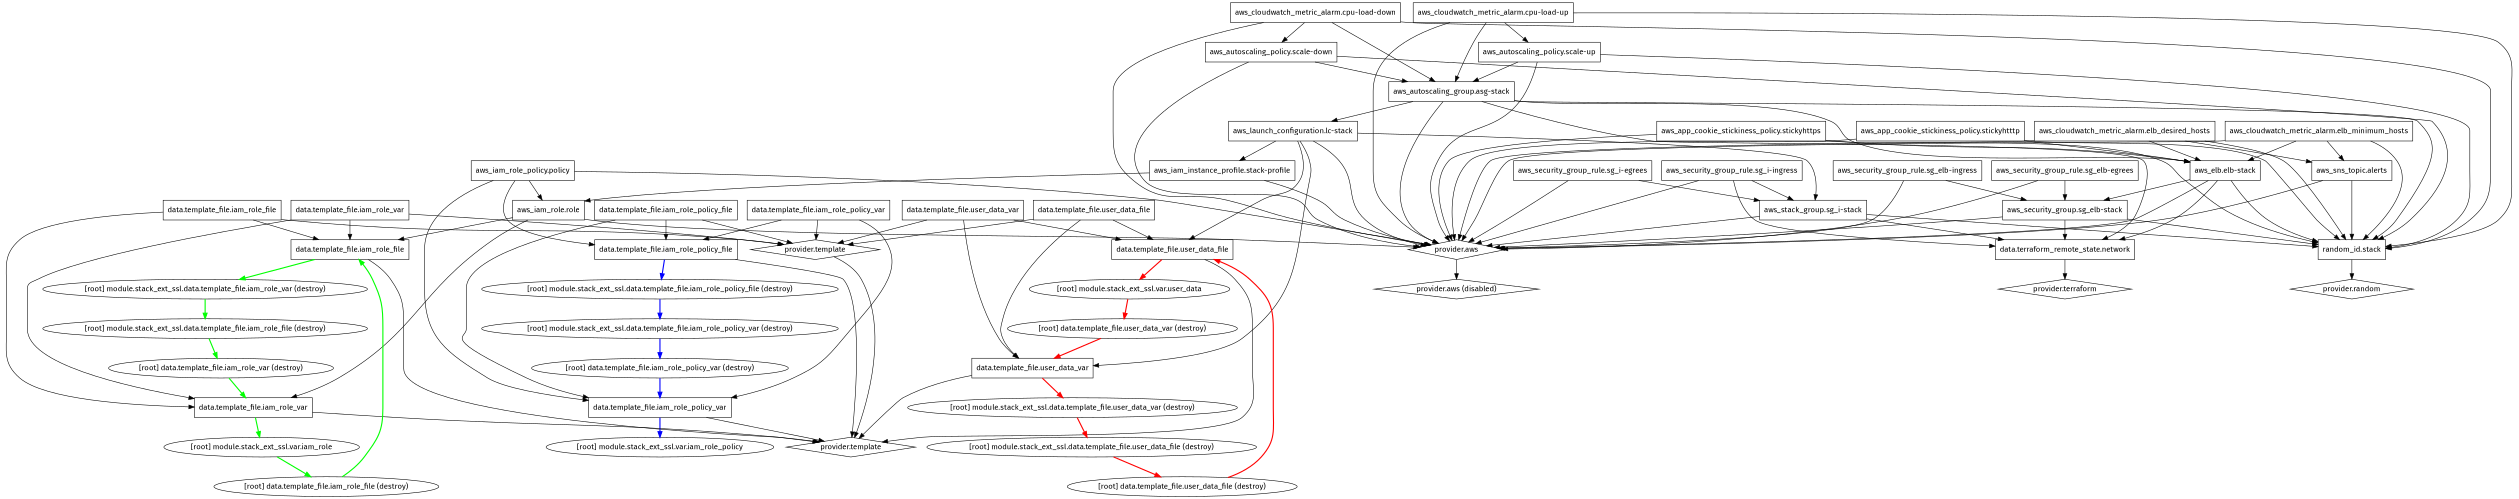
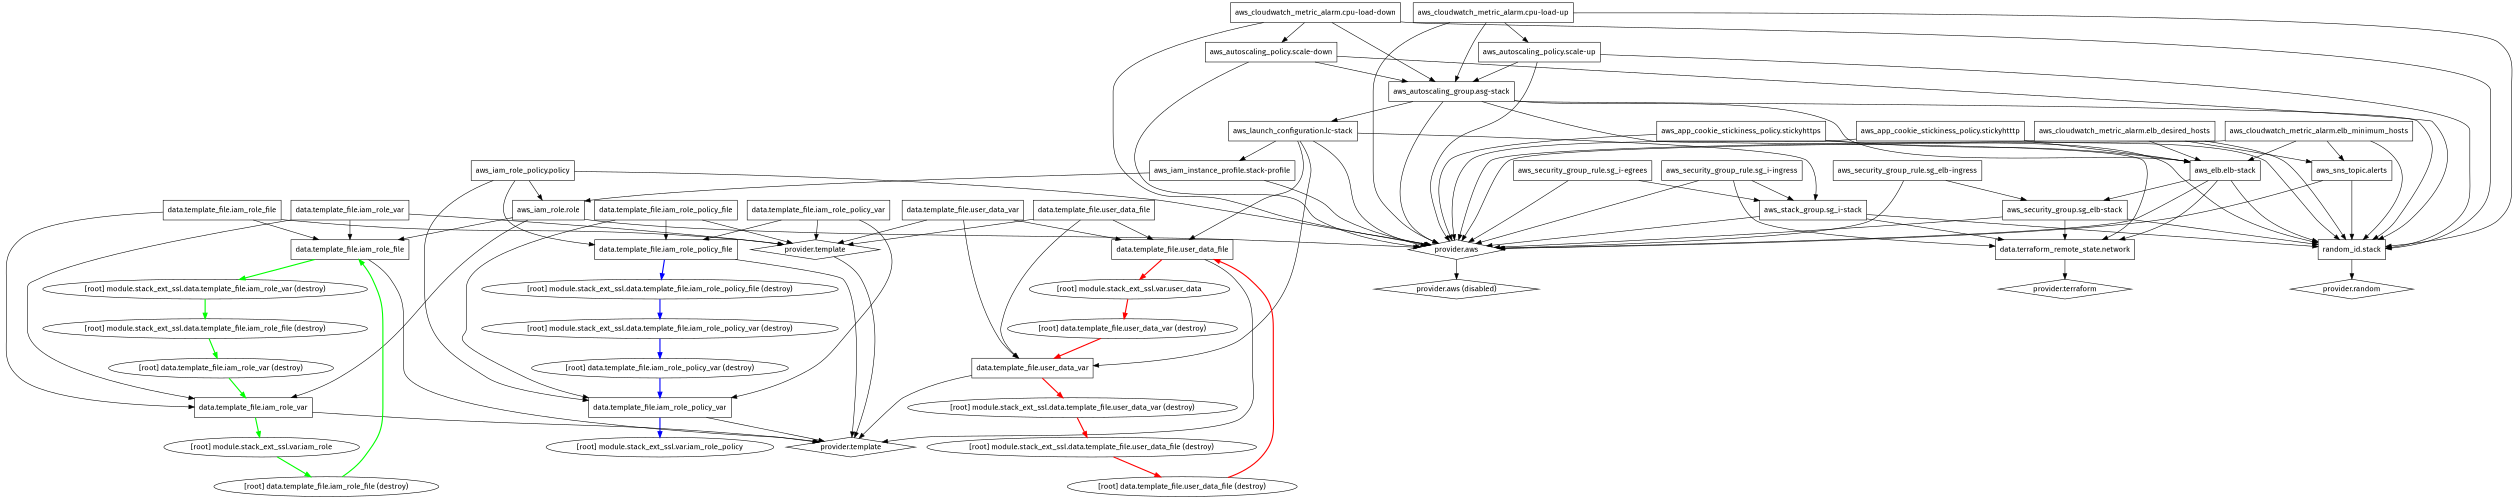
  digraph {
    compound=true
    fontname="Fira Sans"
    newrank=true
    node [fontname="Fira Sans" shape=box]
    edge [fontname="Fira Sans"]
    n1 [label="data.template_file.iam_role_file"]
    n2 [label="provider.template" shape=diamond]
    "[root] module.stack_ext_ssl.data.template_file.iam_role_var (destroy)" [shape=""]
    n4 [label="data.template_file.iam_role_policy_file"]
    "[root] module.stack_ext_ssl.data.template_file.iam_role_policy_file (destroy)" [shape=""]
    n6 [label="data.template_file.iam_role_policy_var"]
    "[root] module.stack_ext_ssl.var.iam_role_policy" [shape=""]
    n8 [label="data.template_file.iam_role_var"]
    "[root] module.stack_ext_ssl.var.iam_role" [shape=""]
    n10 [label="data.template_file.user_data_file"]
    "[root] module.stack_ext_ssl.var.user_data" [shape=""]
    n12 [label="data.template_file.user_data_var"]
    "[root] module.stack_ext_ssl.data.template_file.user_data_var (destroy)" [shape=""]
    n14 [label="data.terraform_remote_state.network"]
    n15 [label="provider.terraform" shape=diamond]
    n16 [label="aws_app_cookie_stickiness_policy.stickyhttps"]
    n17 [label="aws_elb.elb-stack"]
    n18 [label="provider.aws" shape=diamond]
    n19 [label="random_id.stack"]
    n20 [label="aws_app_cookie_stickiness_policy.stickyhtttp"]
    n21 [label="aws_autoscaling_group.asg-stack"]
    n22 [label="aws_launch_configuration.lc-stack"]
    n23 [label="aws_autoscaling_policy.scale-down"]
    n24 [label="aws_autoscaling_policy.scale-up"]
    n25 [label="aws_cloudwatch_metric_alarm.cpu-load-down"]
    n26 [label="aws_cloudwatch_metric_alarm.cpu-load-up"]
    n27 [label="aws_cloudwatch_metric_alarm.elb_desired_hosts"]
    n28 [label="aws_sns_topic.alerts"]
    n29 [label="aws_cloudwatch_metric_alarm.elb_minimum_hosts"]
    n30 [label="aws_security_group.sg_elb-stack"]
    n31 [label="aws_iam_instance_profile.stack-profile"]
    n32 [label="aws_iam_role.role"]
    n33 [label="aws_iam_role_policy.policy"]
    n34 [label="aws_stack_group.sg_i-stack"]
-   n35 [label="aws_security_group_rule.sg_elb-egrees"]
    n36 [label="aws_security_group_rule.sg_elb-ingress"]
    n37 [label="aws_security_group_rule.sg_i-egrees"]
    n38 [label="aws_security_group_rule.sg_i-ingress"]
    n39 [label="data.template_file.iam_role_file"]
    n40 [label="provider.template" shape=diamond]
    n41 [label="data.template_file.iam_role_policy_file"]
    n42 [label="data.template_file.iam_role_policy_var"]
    n43 [label="data.template_file.iam_role_var"]
    n44 [label="data.template_file.user_data_file"]
    n45 [label="data.template_file.user_data_var"]
    n46 [label="provider.aws (disabled)" shape=diamond]
    n47 [label="provider.random" shape=diamond]
    "[root] data.template_file.iam_role_file (destroy)" [shape=""]
    "[root] module.stack_ext_ssl.data.template_file.iam_role_file (destroy)" [shape=""]
    "[root] module.stack_ext_ssl.data.template_file.iam_role_policy_var (destroy)" [shape=""]
    "[root] data.template_file.iam_role_policy_var (destroy)" [shape=""]
    "[root] data.template_file.iam_role_var (destroy)" [shape=""]
    "[root] data.template_file.user_data_file (destroy)" [shape=""]
    "[root] data.template_file.user_data_var (destroy)" [shape=""]
    "[root] module.stack_ext_ssl.data.template_file.user_data_file (destroy)" [shape=""]
    subgraph sub_1 {
      n1
      n2
      "[root] module.stack_ext_ssl.data.template_file.iam_role_var (destroy)"
      n4
      "[root] module.stack_ext_ssl.data.template_file.iam_role_policy_file (destroy)"
      n6
      "[root] module.stack_ext_ssl.var.iam_role_policy"
      n8
      "[root] module.stack_ext_ssl.var.iam_role"
      n10
      "[root] module.stack_ext_ssl.var.user_data"
      n12
      "[root] module.stack_ext_ssl.data.template_file.user_data_var (destroy)"
      n14
      n15
      n16
      n17
      n18
      n19
      n20
      n21
      n22
      n23
      n24
      n25
      n26
      n27
      n28
      n29
      n30
      n31
      n32
      n33
      n34
-     n35
      n36
      n37
      n38
      n39
      n40
      n41
      n42
      n43
      n44
      n45
      n46
      n47
      "[root] data.template_file.iam_role_file (destroy)"
      "[root] module.stack_ext_ssl.data.template_file.iam_role_file (destroy)"
      "[root] module.stack_ext_ssl.data.template_file.iam_role_policy_var (destroy)"
      "[root] data.template_file.iam_role_policy_var (destroy)"
      "[root] data.template_file.iam_role_var (destroy)"
      "[root] data.template_file.user_data_file (destroy)"
      "[root] data.template_file.user_data_var (destroy)"
      "[root] module.stack_ext_ssl.data.template_file.user_data_file (destroy)"
    }
    n1 -> n2
    n1 -> "[root] module.stack_ext_ssl.data.template_file.iam_role_var (destroy)" [color=green penwidth=2.0]
    "[root] module.stack_ext_ssl.data.template_file.iam_role_var (destroy)" -> "[root] module.stack_ext_ssl.data.template_file.iam_role_file (destroy)" [color=green penwidth=2.0]
    n4 -> n2
    n4 -> "[root] module.stack_ext_ssl.data.template_file.iam_role_policy_file (destroy)" [color=blue penwidth=2.0]
    "[root] module.stack_ext_ssl.data.template_file.iam_role_policy_file (destroy)" -> "[root] module.stack_ext_ssl.data.template_file.iam_role_policy_var (destroy)" [color=blue penwidth=2.0]
    n6 -> n2
    n6 -> "[root] module.stack_ext_ssl.var.iam_role_policy" [color=blue penwidth=2.0]
    n8 -> n2
    n8 -> "[root] module.stack_ext_ssl.var.iam_role" [color=green penwidth=2.0]
    "[root] module.stack_ext_ssl.var.iam_role" -> "[root] data.template_file.iam_role_file (destroy)" [color=green penwidth=2.0]
    n10 -> n2
    n10 -> "[root] module.stack_ext_ssl.var.user_data" [color=red penwidth=2.0]
    "[root] module.stack_ext_ssl.var.user_data" -> "[root] data.template_file.user_data_var (destroy)" [color=red penwidth=2.0]
    n12 -> n2
    n12 -> "[root] module.stack_ext_ssl.data.template_file.user_data_var (destroy)" [color=red penwidth=2.0]
    "[root] module.stack_ext_ssl.data.template_file.user_data_var (destroy)" -> "[root] module.stack_ext_ssl.data.template_file.user_data_file (destroy)" [color=red penwidth=2.0]
    n14 -> n15
    n16 -> n17
    n16 -> n18
    n16 -> n19
    n17 -> n14
    n17 -> n18
    n17 -> n19
    n17 -> n30
    n18 -> n46
    n19 -> n47
    n20 -> n17
    n20 -> n18
    n20 -> n19
    n21 -> n14
    n21 -> n17
    n21 -> n18
    n21 -> n19
    n21 -> n22
    n22 -> n10
    n22 -> n12
    n22 -> n18
    n22 -> n31
    n22 -> n34
    n23 -> n18
    n23 -> n19
    n23 -> n21
    n24 -> n18
    n24 -> n19
    n24 -> n21
    n25 -> n18
    n25 -> n19
    n25 -> n21
    n25 -> n23
    n26 -> n18
    n26 -> n19
    n26 -> n21
    n26 -> n24
    n27 -> n17
    n27 -> n18
    n27 -> n19
    n27 -> n28
    n28 -> n18
    n28 -> n19
    n29 -> n17
    n29 -> n18
    n29 -> n19
    n29 -> n28
    n30 -> n14
    n30 -> n18
    n30 -> n19
    n31 -> n18
    n31 -> n32
    n32 -> n1
    n32 -> n8
    n32 -> n18
    n33 -> n4
    n33 -> n6
    n33 -> n18
    n33 -> n32
    n34 -> n14
    n34 -> n18
    n34 -> n19
-   n35 -> n18
-   n35 -> n30
    n36 -> n18
    n36 -> n30
    n37 -> n18
    n37 -> n34
    n38 -> n14
    n38 -> n18
    n38 -> n34
    n39 -> n1
    n39 -> n8
    n39 -> n40
    n40 -> n2
    n41 -> n4
    n41 -> n6
    n41 -> n40
    n42 -> n4
    n42 -> n6
    n42 -> n40
    n43 -> n1
    n43 -> n8
    n43 -> n40
    n44 -> n10
    n44 -> n12
    n44 -> n40
    n45 -> n10
    n45 -> n12
    n45 -> n40
    "[root] data.template_file.iam_role_file (destroy)" -> n1 [color=green penwidth=2.0]
    "[root] module.stack_ext_ssl.data.template_file.iam_role_file (destroy)" -> "[root] data.template_file.iam_role_var (destroy)" [color=green penwidth=2.0]
    "[root] module.stack_ext_ssl.data.template_file.iam_role_policy_var (destroy)" -> "[root] data.template_file.iam_role_policy_var (destroy)" [color=blue penwidth=2.0]
    "[root] data.template_file.iam_role_policy_var (destroy)" -> n6 [color=blue penwidth=2.0]
    "[root] data.template_file.iam_role_var (destroy)" -> n8 [color=green penwidth=2.0]
    "[root] data.template_file.user_data_file (destroy)" -> n10 [color=red penwidth=2.0]
    "[root] data.template_file.user_data_var (destroy)" -> n12 [color=red penwidth=2.0]
    "[root] module.stack_ext_ssl.data.template_file.user_data_file (destroy)" -> "[root] data.template_file.user_data_file (destroy)" [color=red penwidth=2.0]
  }
